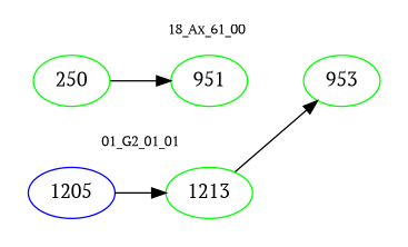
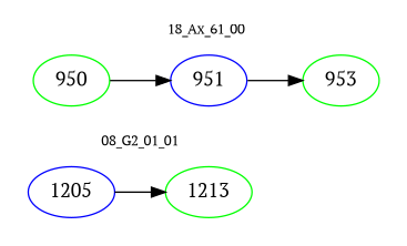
  digraph {
    fontname="PT Serif"
    rankdir=LR
    node [color=green fontname="PT Serif"]
    edge [color=black fontname="PT Serif"]
-   n1 [label=250]
-   n2 [label=951]
+   n1 [label=950]
+   n2 [color=blue label=951]
    n3 [label=953]
    n4 [color=blue label=1205]
    n5 [label=1213]
    subgraph cluster_1 {
      color=white
      fontsize=10
      label="18_Ax_61_00"
      n1
      n2
      n3
    }
    subgraph cluster_2 {
      color=white
      fontsize=10
-     label="01_G2_01_01"
+     label="08_G2_01_01"
      n4
      n5
    }
    n1 -> n2
-   n5 -> n3
+   n2 -> n3
    n4 -> n5
  }
